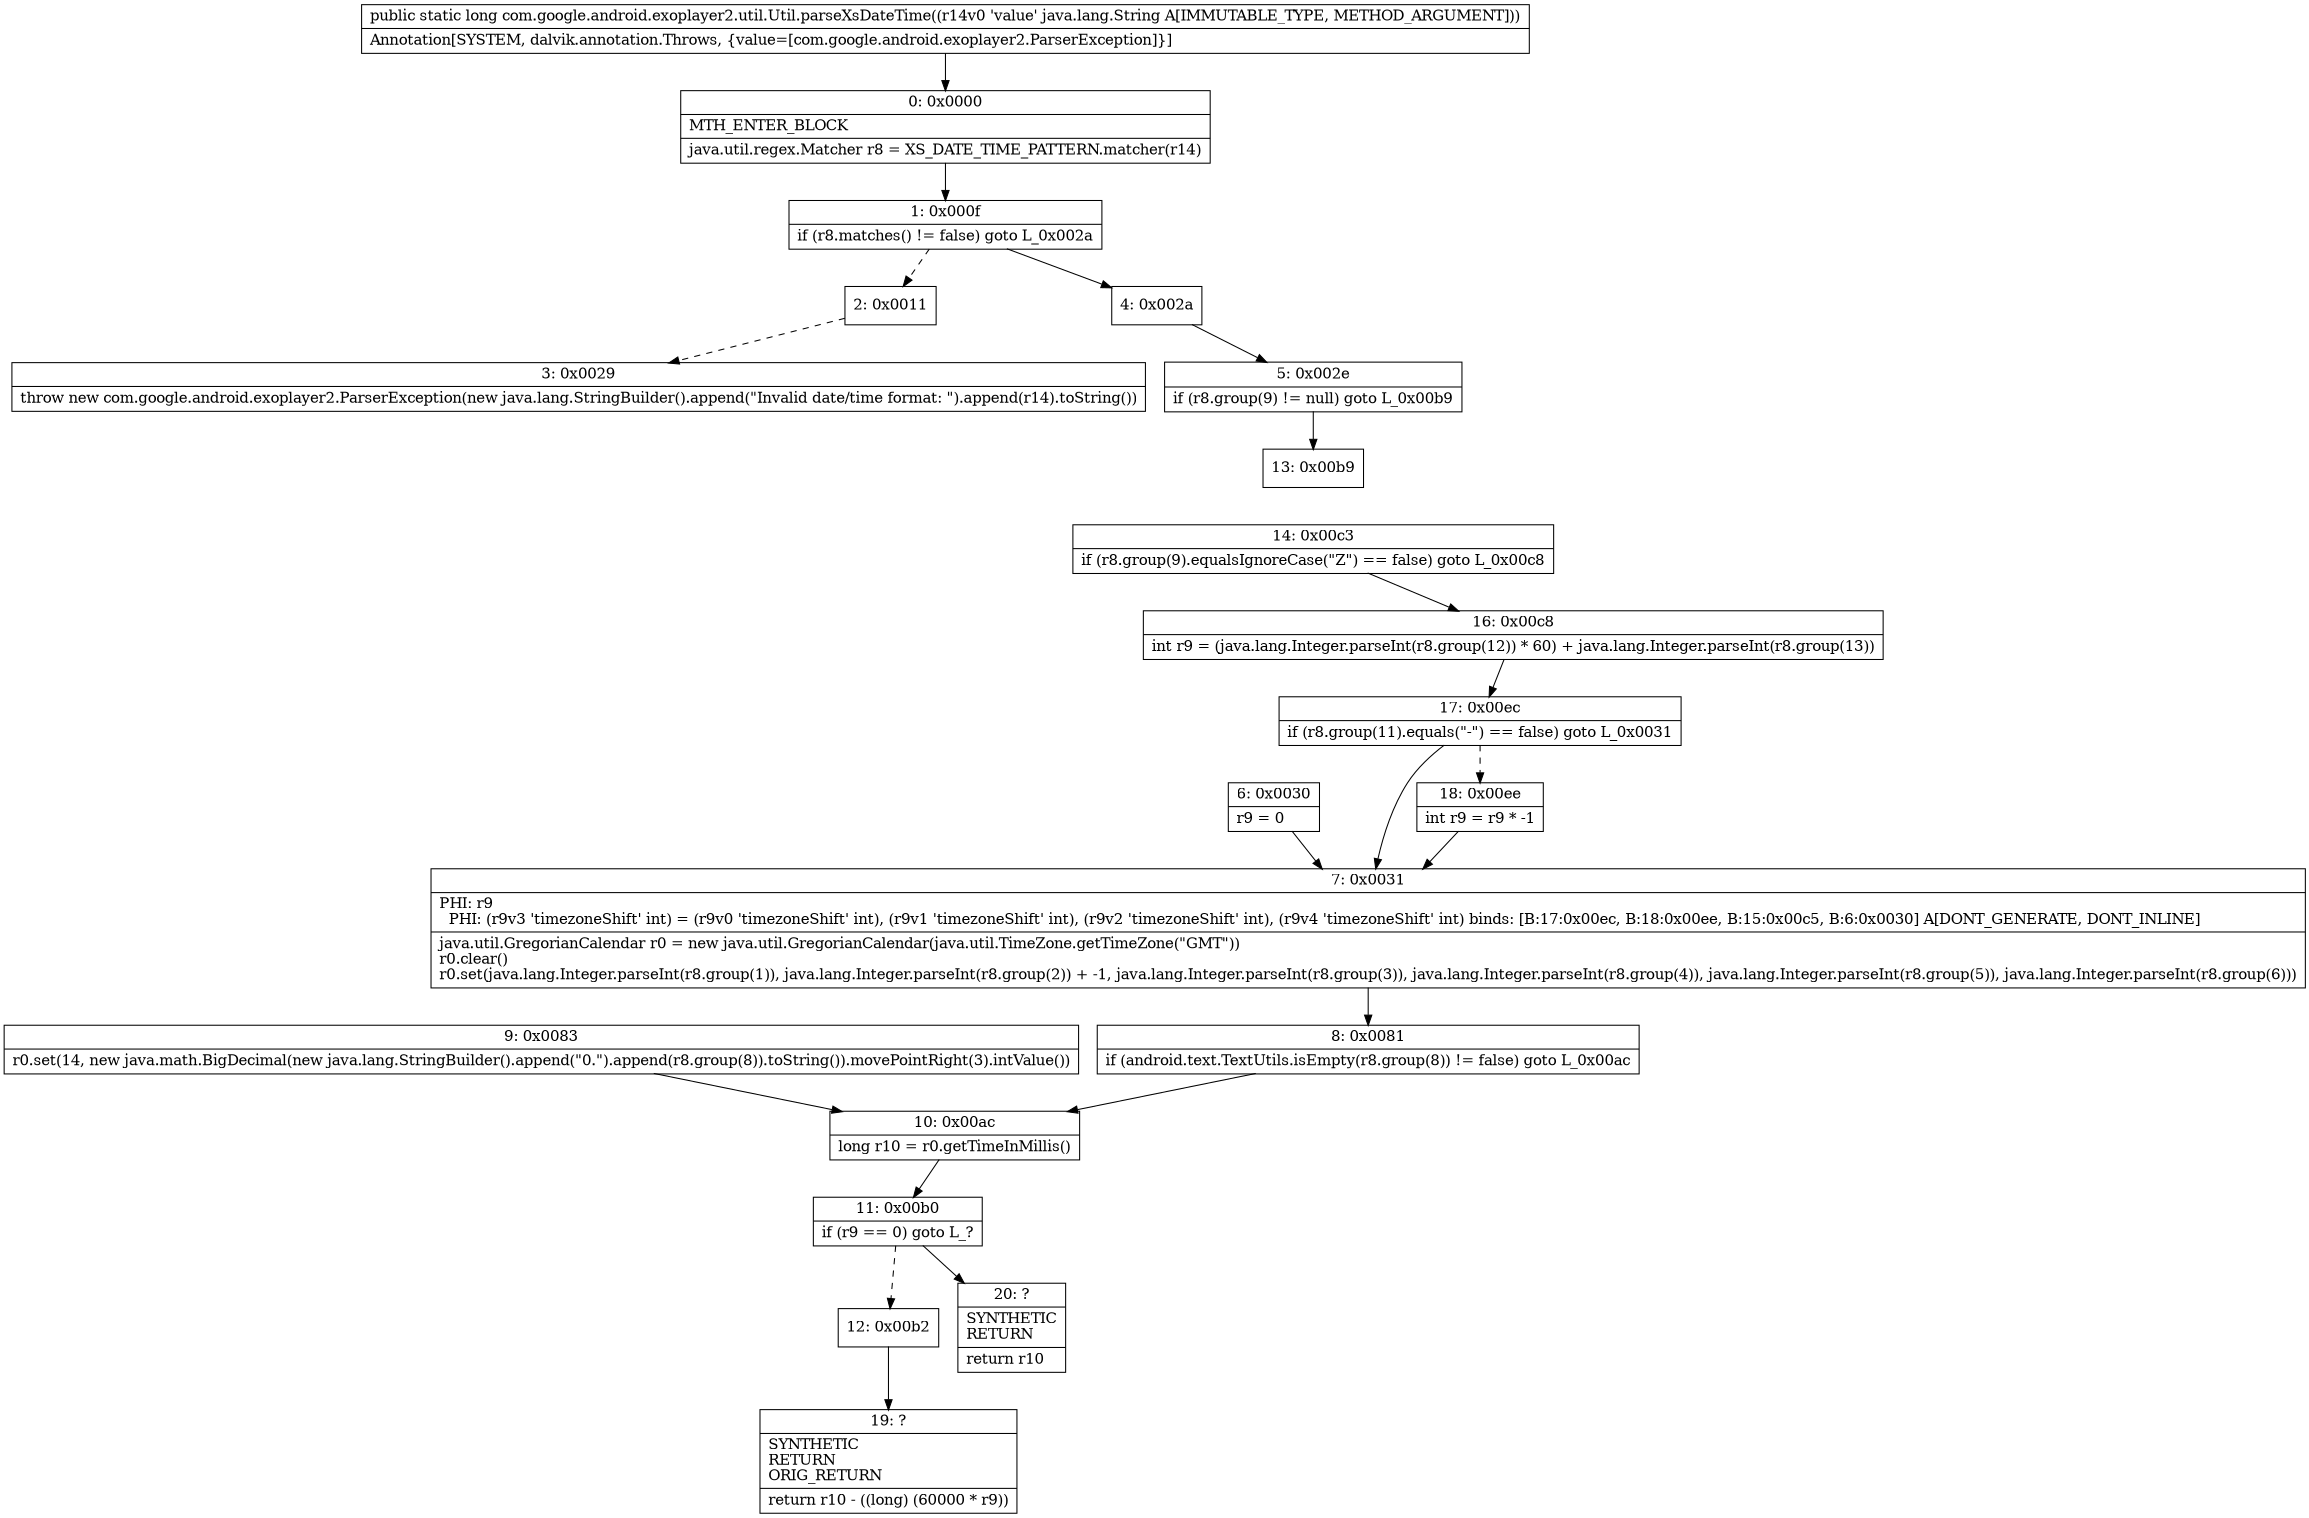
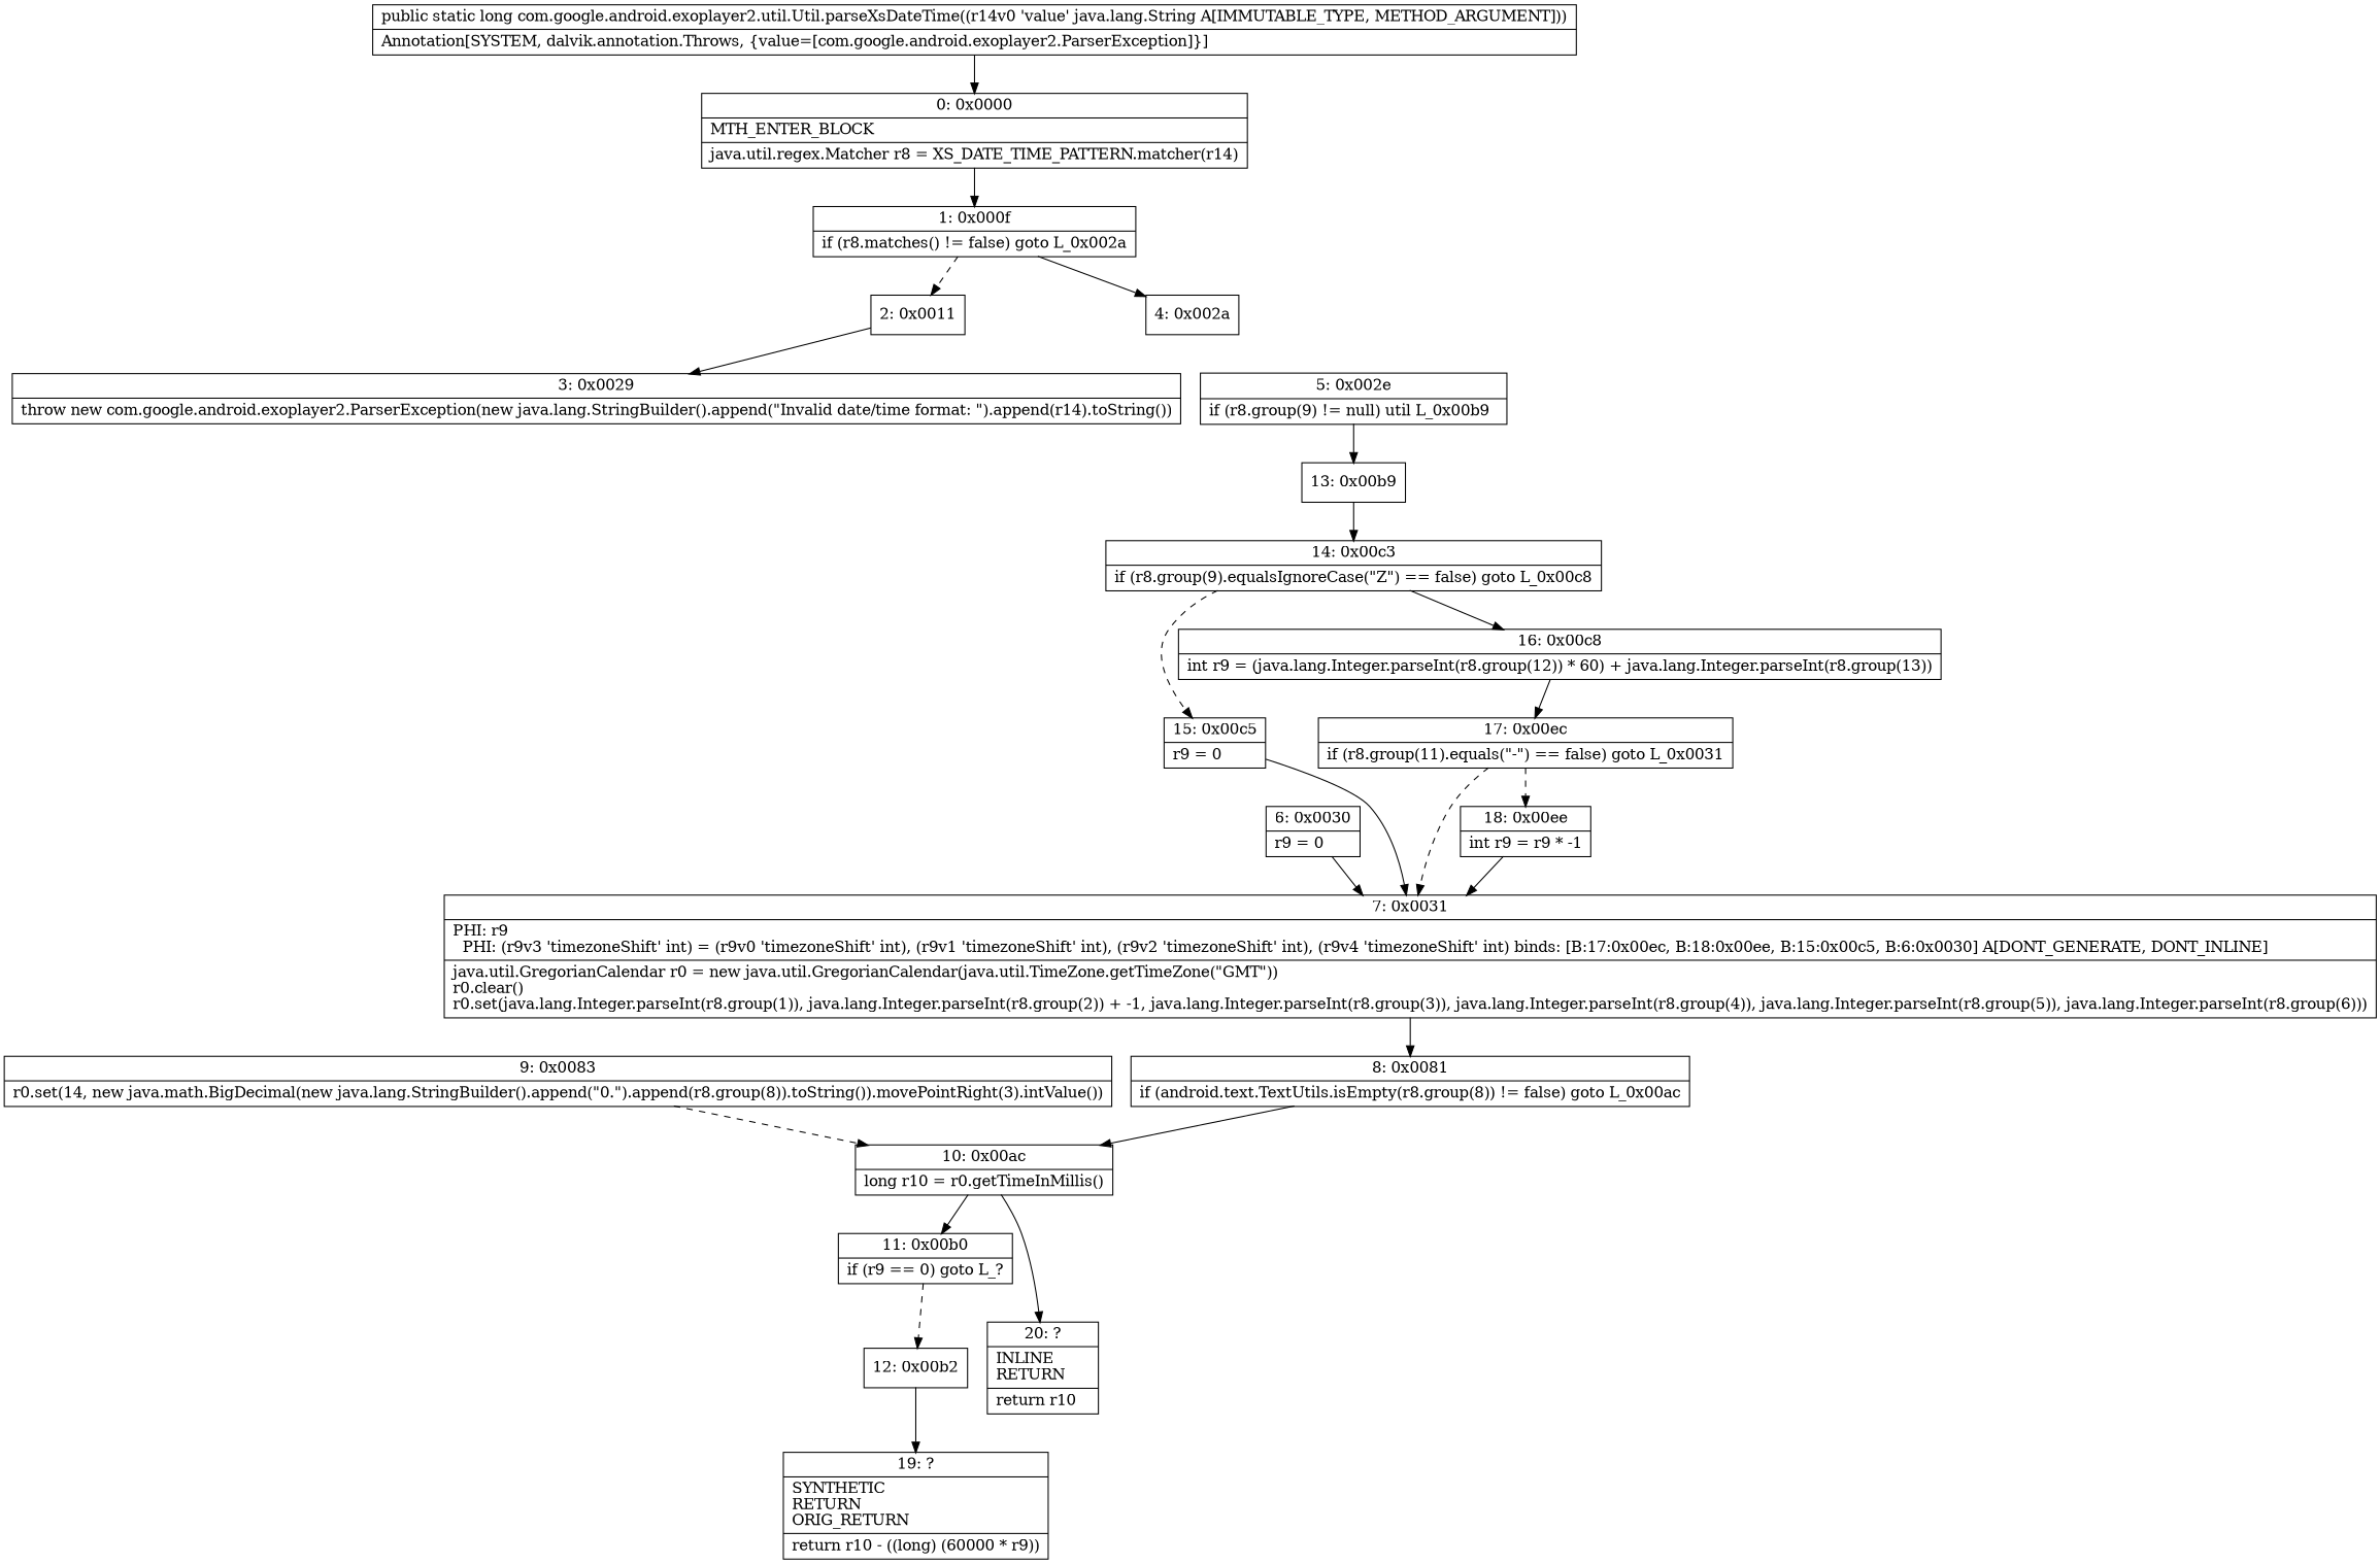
  digraph {
    node [shape=record]
    n1 [label="{0\:\ 0x0000|MTH_ENTER_BLOCK\l|java.util.regex.Matcher r8 = XS_DATE_TIME_PATTERN.matcher(r14)\l}"]
    n2 [label="{1\:\ 0x000f|if (r8.matches() != false) goto L_0x002a\l}"]
    n3 [label="{2\:\ 0x0011}"]
    n4 [label="{4\:\ 0x002a}"]
    n5 [label="{3\:\ 0x0029|throw new com.google.android.exoplayer2.ParserException(new java.lang.StringBuilder().append(\"Invalid date\/time format: \").append(r14).toString())\l}"]
-   n6 [label="{5\:\ 0x002e|if (r8.group(9) != null) goto L_0x00b9\l}"]
+   n6 [label="{5\:\ 0x002e|if (r8.group(9) != null) util L_0x00b9\l}"]
    n7 [label="{13\:\ 0x00b9}"]
    n8 [label="{6\:\ 0x0030|r9 = 0\l}"]
    n9 [label="{7\:\ 0x0031|PHI: r9 \l  PHI: (r9v3 'timezoneShift' int) = (r9v0 'timezoneShift' int), (r9v1 'timezoneShift' int), (r9v2 'timezoneShift' int), (r9v4 'timezoneShift' int) binds: [B:17:0x00ec, B:18:0x00ee, B:15:0x00c5, B:6:0x0030] A[DONT_GENERATE, DONT_INLINE]\l|java.util.GregorianCalendar r0 = new java.util.GregorianCalendar(java.util.TimeZone.getTimeZone(\"GMT\"))\lr0.clear()\lr0.set(java.lang.Integer.parseInt(r8.group(1)), java.lang.Integer.parseInt(r8.group(2)) + \-1, java.lang.Integer.parseInt(r8.group(3)), java.lang.Integer.parseInt(r8.group(4)), java.lang.Integer.parseInt(r8.group(5)), java.lang.Integer.parseInt(r8.group(6)))\l}"]
    n10 [label="{14\:\ 0x00c3|if (r8.group(9).equalsIgnoreCase(\"Z\") == false) goto L_0x00c8\l}"]
    n11 [label="{8\:\ 0x0081|if (android.text.TextUtils.isEmpty(r8.group(8)) != false) goto L_0x00ac\l}"]
    n12 [label="{10\:\ 0x00ac|long r10 = r0.getTimeInMillis()\l}"]
    n13 [label="{9\:\ 0x0083|r0.set(14, new java.math.BigDecimal(new java.lang.StringBuilder().append(\"0.\").append(r8.group(8)).toString()).movePointRight(3).intValue())\l}"]
    n14 [label="{11\:\ 0x00b0|if (r9 == 0) goto L_?\l}"]
    n15 [label="{12\:\ 0x00b2}"]
-   n16 [label="{20\:\ ?|SYNTHETIC\lRETURN\l|return r10\l}"]
+   n16 [label="{20\:\ ?|INLINE\lRETURN\l|return r10\l}"]
    n17 [label="{19\:\ ?|SYNTHETIC\lRETURN\lORIG_RETURN\l|return r10 \- ((long) (60000 * r9))\l}"]
+   n18 [label="{15\:\ 0x00c5|r9 = 0\l}"]
    n19 [label="{16\:\ 0x00c8|int r9 = (java.lang.Integer.parseInt(r8.group(12)) * 60) + java.lang.Integer.parseInt(r8.group(13))\l}"]
    n20 [label="{17\:\ 0x00ec|if (r8.group(11).equals(\"\-\") == false) goto L_0x0031\l}"]
    n21 [label="{18\:\ 0x00ee|int r9 = r9 * \-1\l}"]
    n22 [label="{public static long com.google.android.exoplayer2.util.Util.parseXsDateTime((r14v0 'value' java.lang.String A[IMMUTABLE_TYPE, METHOD_ARGUMENT]))  | Annotation[SYSTEM, dalvik.annotation.Throws, \{value=[com.google.android.exoplayer2.ParserException]\}]\l}"]
    n1 -> n2
    n2 -> n3 [style=dashed]
    n2 -> n4
-   n3 -> n5 [style=dashed]
-   n4 -> n6
+   n3 -> n5
    n6 -> n7
+   n7 -> n10
    n8 -> n9
    n9 -> n11
+   n10 -> n18 [style=dashed]
    n10 -> n19
    n11 -> n12
    n12 -> n14
-   n13 -> n12
+   n13 -> n12 [style=dashed]
    n14 -> n15 [style=dashed]
-   n14 -> n16
+   n12 -> n16
    n15 -> n17
+   n18 -> n9
    n19 -> n20
-   n20 -> n9
+   n20 -> n9 [style=dashed]
    n20 -> n21 [style=dashed]
    n21 -> n9
    n22 -> n1
  }
